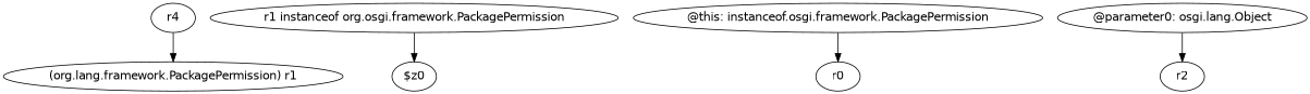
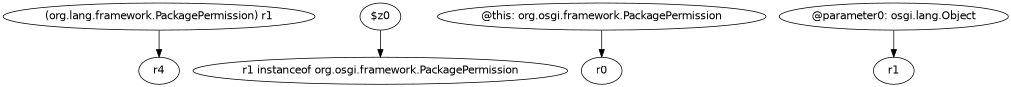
  digraph {
    fontname="DejaVu Sans"
    node [fontname="DejaVu Sans"]
    edge [fontname="DejaVu Sans"]
    n1 [label="(org.lang.framework.PackagePermission) r1"]
    n2 [label=r4]
    n3 [label="r1 instanceof org.osgi.framework.PackagePermission"]
    n4 [label="$z0"]
-   n5 [label="@this: instanceof.osgi.framework.PackagePermission"]
+   n5 [label="@this: org.osgi.framework.PackagePermission"]
    n6 [label=r0]
    n7 [label="@parameter0: osgi.lang.Object"]
-   n8 [label=r2]
-   n2 -> n1
-   n3 -> n4
+   n8 [label=r1]
+   n1 -> n2
+   n4 -> n3
    n5 -> n6
    n7 -> n8
  }
